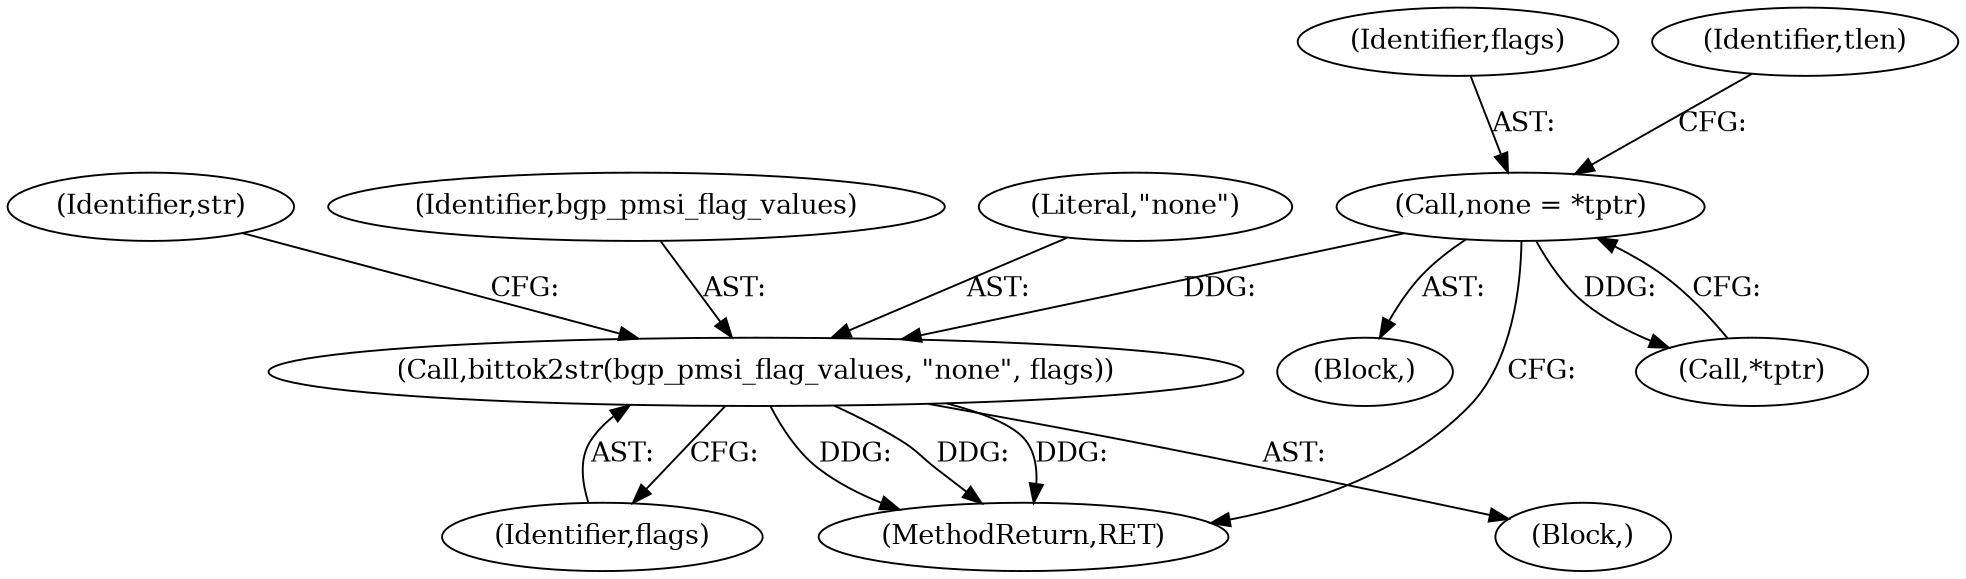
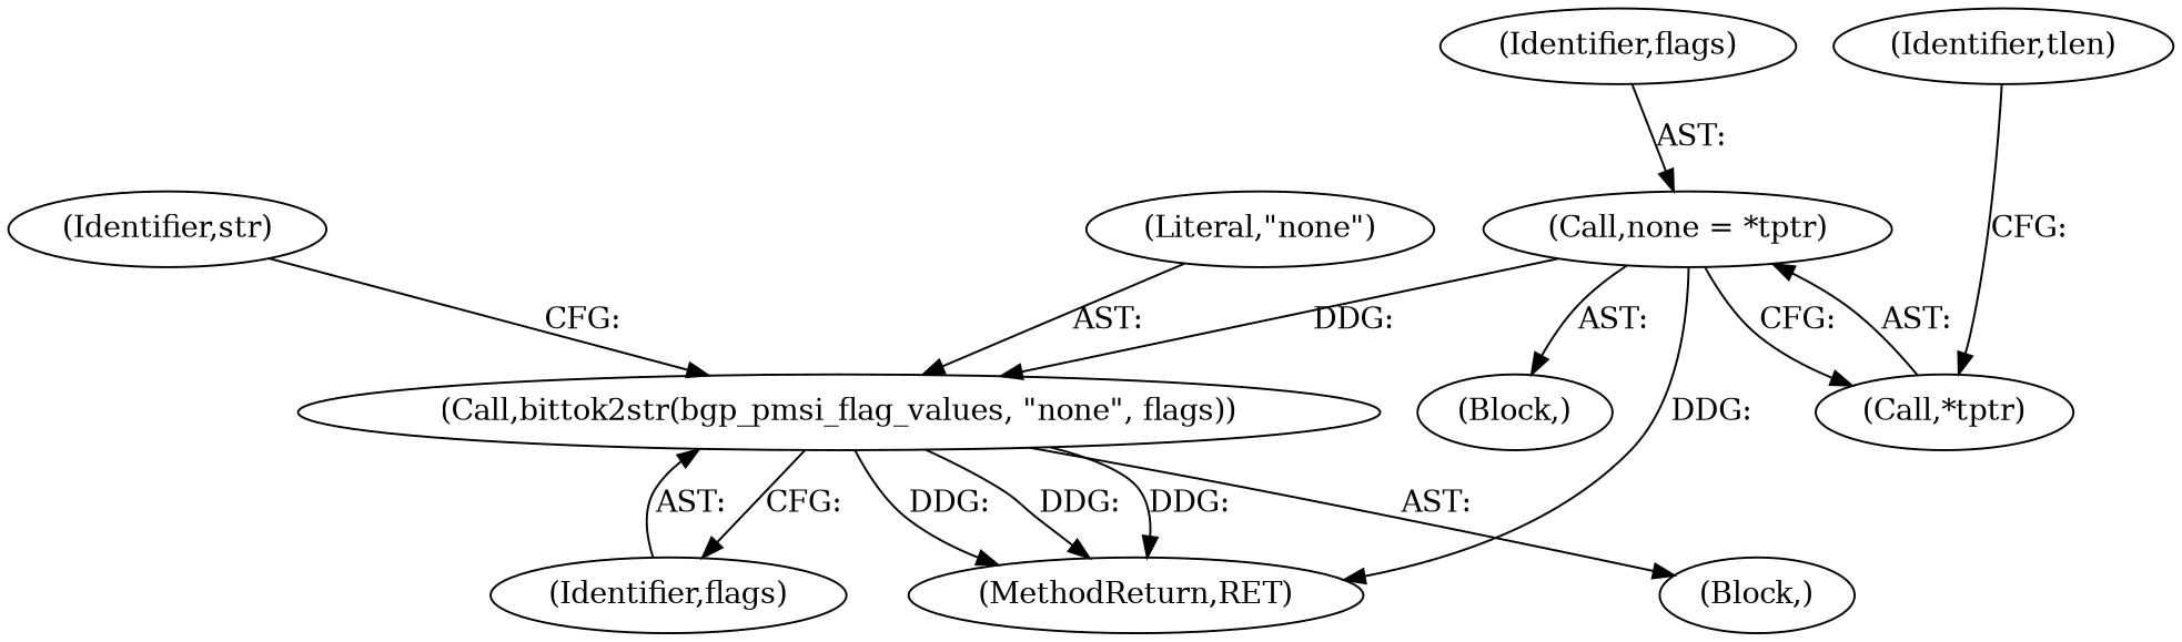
  digraph {
    n1 [label="(Call,none = *tptr)"]
    n2 [label="(Call,bittok2str(bgp_pmsi_flag_values, \"none\", flags))"]
    n3 [label="(Call,*tptr)"]
    n4 [label="(MethodReturn,RET)"]
    n5 [label="(Block,)"]
    n6 [label="(Identifier,flags)"]
    n7 [label="(Block,)"]
    n8 [label="(Literal,\"none\")"]
    n9 [label="(Identifier,str)"]
    n10 [label="(Identifier,tlen)"]
    n11 [label="(Identifier,flags)"]
-   n12 [label="(Identifier,bgp_pmsi_flag_values)"]
    n1 -> n2 [label="DDG: "]
-   n1 -> n3 [label="DDG: "]
-   n1 -> n4 [label="CFG: "]
+   n1 -> n3 [label="CFG: "]
+   n1 -> n4 [label="DDG: "]
    n1 -> n5 [label="AST: "]
    n2 -> n4 [label="DDG: "]
    n2 -> n4 [label="DDG: "]
    n2 -> n4 [label="DDG: "]
    n2 -> n6 [label="CFG: "]
    n2 -> n7 [label="AST: "]
-   n3 -> n1 [label="CFG: "]
+   n3 -> n1 [label="AST: "]
    n6 -> n2 [label="AST: "]
    n8 -> n2 [label="AST: "]
    n9 -> n2 [label="CFG: "]
-   n10 -> n1 [label="CFG: "]
+   n10 -> n3 [label="CFG: "]
    n11 -> n1 [label="AST: "]
-   n12 -> n2 [label="AST: "]
  }
